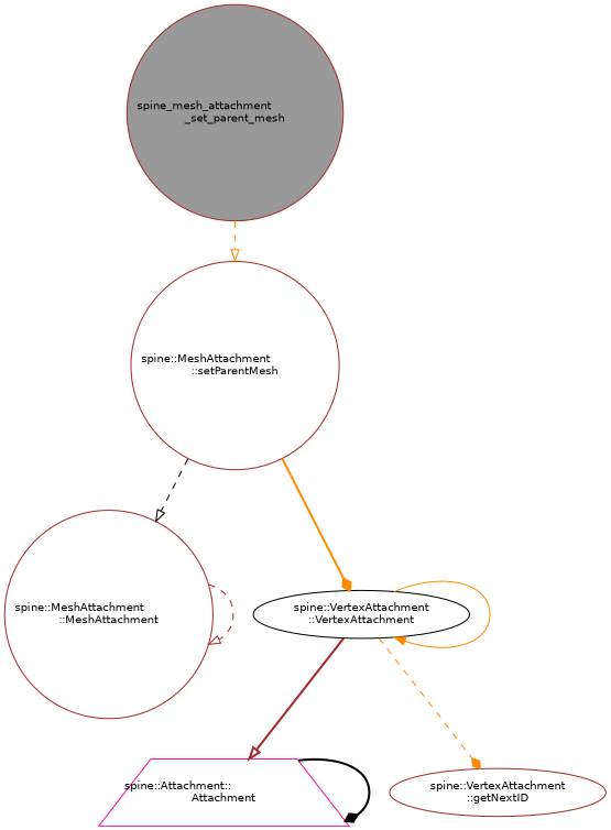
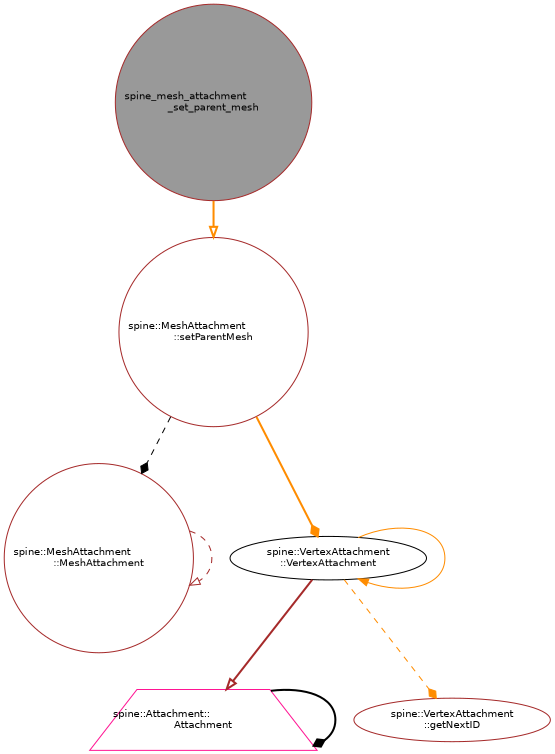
  digraph {
    rankdir=TB
    node [color=brown fillcolor=white fontname=Helvetica fontsize=10 shape=circle style=filled]
    edge [arrowhead=diamond color=darkorange fontname=Helvetica fontsize=10 labelfontname=Helvetica labelfontsize=10 style=bold]
    n1 [fillcolor=grey60 fontcolor=black height=0.2 label="spine_mesh_attachment\l_set_parent_mesh" width=0.4]
    n2 [height=0.2 label="spine::MeshAttachment\l::setParentMesh" width=0.4]
    n3 [height=0.2 label="spine::MeshAttachment\l::MeshAttachment" width=0.4]
    n4 [color=black height=0.2 label="spine::VertexAttachment\l::VertexAttachment" shape=ellipse width=0.4]
    n5 [color=deeppink height=0.2 label="spine::Attachment::\lAttachment" shape=trapezium width=0.4]
    n6 [height=0.2 label="spine::VertexAttachment\l::getNextID" shape=ellipse width=0.4]
-   n1 -> n2 [arrowhead=onormal style=dashed]
-   n2 -> n3 [arrowhead=onormal color=black style=dashed]
+   n1 -> n2 [arrowhead=onormal]
+   n2 -> n3 [color=black style=dashed]
    n2 -> n4
    n3 -> n3 [arrowhead=onormal color=brown style=dashed]
    n4 -> n4 [arrowhead=normal style=solid]
    n4 -> n5 [arrowhead=onormal color=brown]
    n4 -> n6 [style=dashed]
    n5 -> n5 [color=black]
  }
